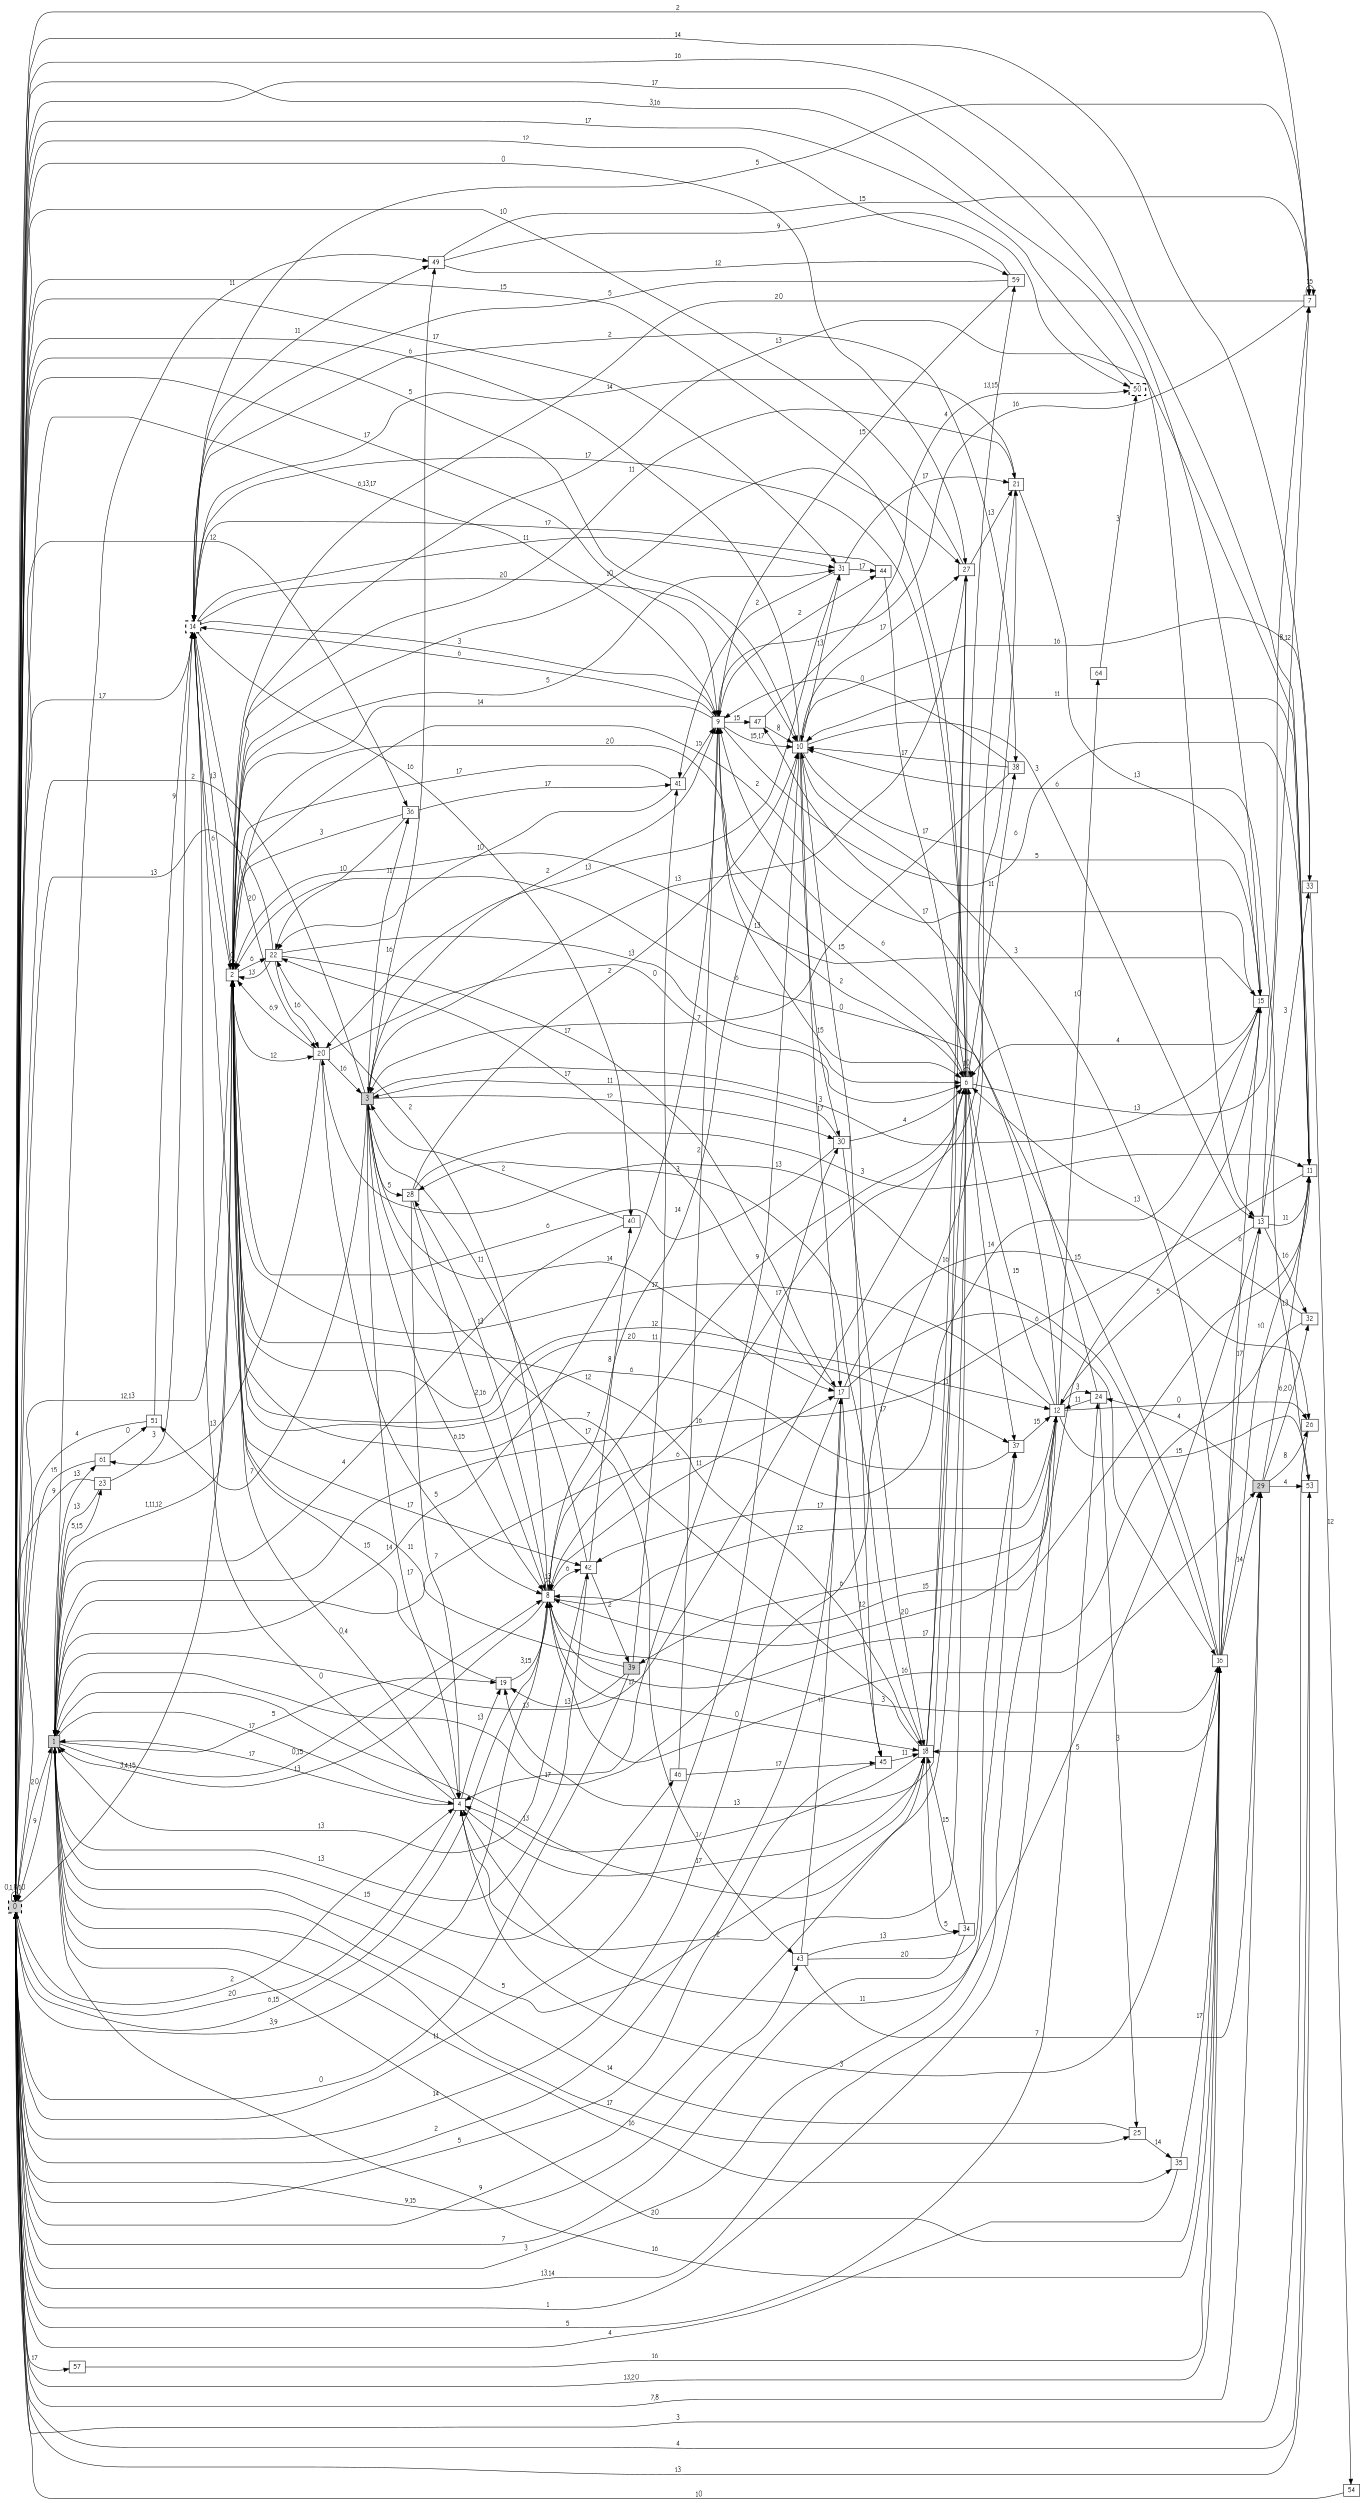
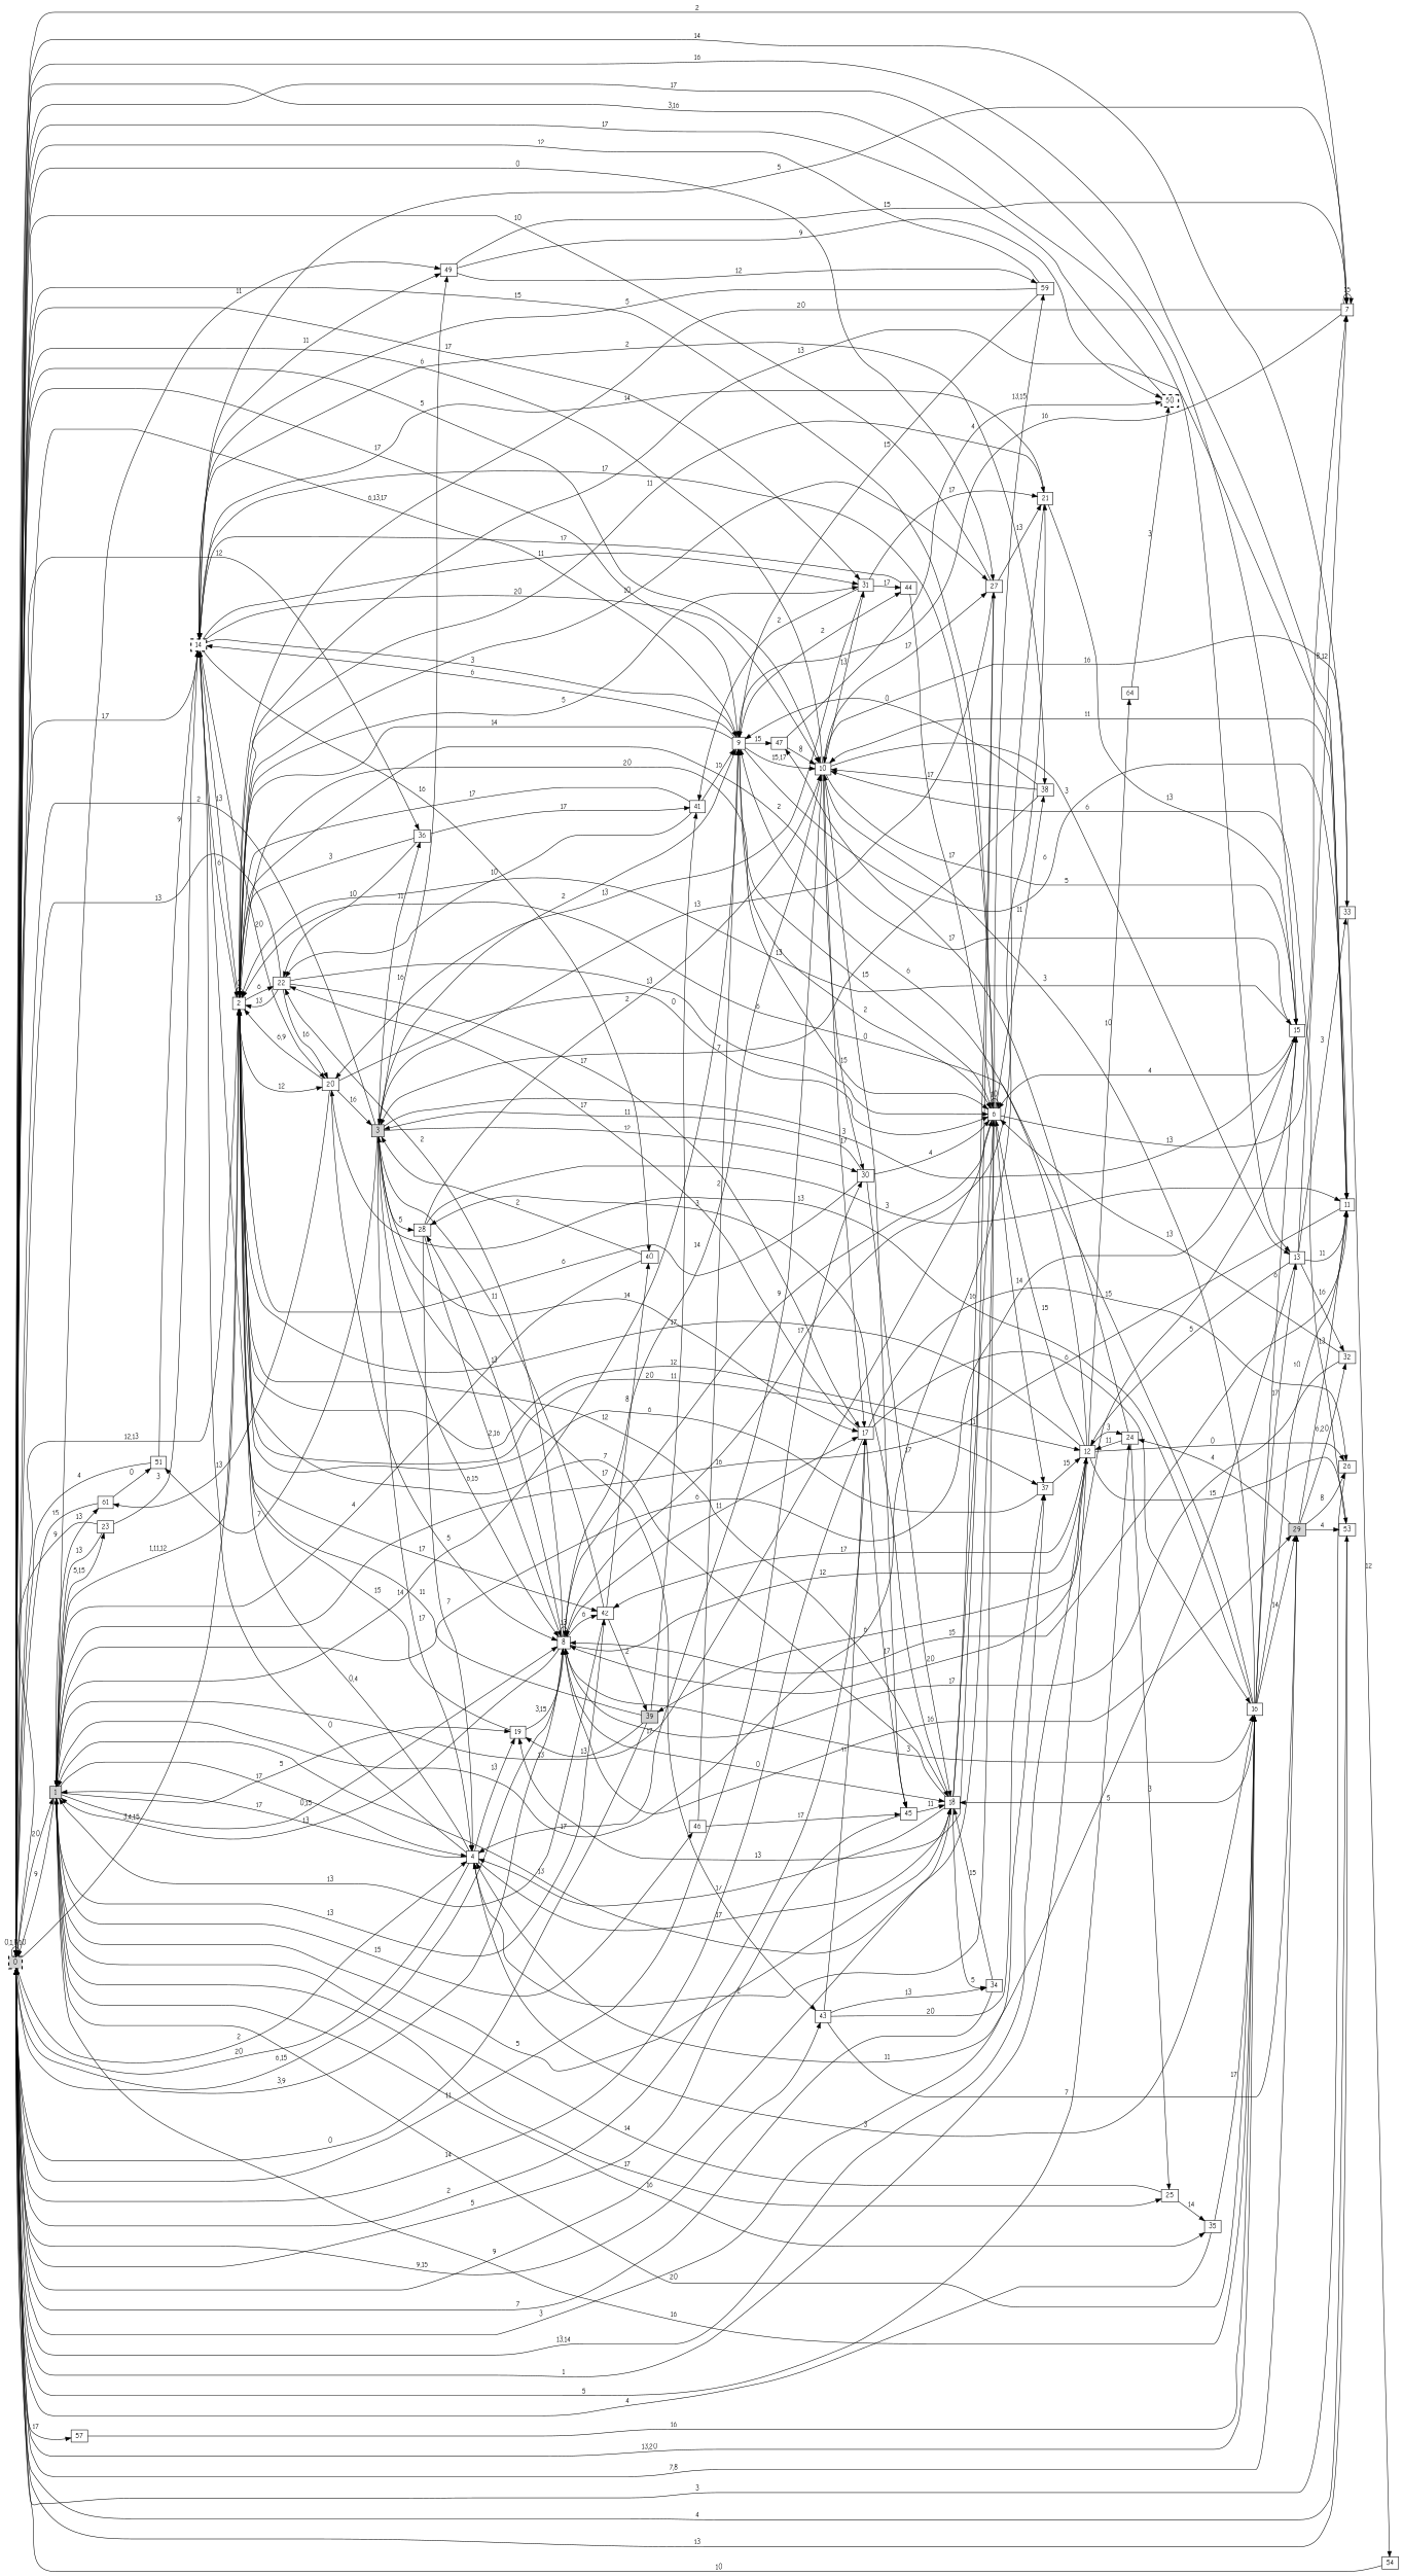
  digraph {
    fontname="Comic Neue"
    rankdir=LR
    node [fontname="Comic Neue" shape=box]
    edge [fontname="Comic Neue"]
    n1 [height=0.1 label=0 style="filled,bold,dashed" width=0.1]
    n2 [height=0.1 label=1 style=filled width=0.1]
    n3 [height=0.1 label=2 width=0.1]
    n4 [height=0.1 label=4 width=0.1]
    n5 [height=0.1 label=7 width=0.1]
    n6 [height=0.1 label=8 width=0.1]
    n7 [height=0.1 label=9 width=0.1]
    n8 [height=0.1 label=10 width=0.1]
    n9 [height=0.1 label=12 width=0.1]
    n10 [height=0.1 label=13 width=0.1]
    n11 [height=0.1 label=14 style="bold,dashed" width=0.1]
    n12 [height=0.1 label=16 width=0.1]
    n13 [height=0.1 label=17 width=0.1]
    n14 [height=0.1 label=24 width=0.1]
    n15 [height=0.1 label=27 width=0.1]
    n16 [height=0.1 label=29 style=filled width=0.1]
    n17 [height=0.1 label=30 width=0.1]
    n18 [height=0.1 label=31 width=0.1]
    n19 [height=0.1 label=33 width=0.1]
    n20 [height=0.1 label=36 width=0.1]
    n21 [height=0.1 label=37 width=0.1]
    n22 [height=0.1 label=43 width=0.1]
    n23 [height=0.1 label=53 width=0.1]
    n24 [height=0.1 label=57 width=0.1]
    n25 [height=0.1 label=6 width=0.1]
    n26 [height=0.1 label=18 width=0.1]
    n27 [height=0.1 label=19 width=0.1]
    n28 [height=0.1 label=21 width=0.1]
    n29 [height=0.1 label=23 width=0.1]
    n30 [height=0.1 label=25 width=0.1]
    n31 [height=0.1 label=35 width=0.1]
    n32 [height=0.1 label=42 width=0.1]
    n33 [height=0.1 label=46 width=0.1]
    n34 [height=0.1 label=49 width=0.1]
    n35 [height=0.1 label=61 width=0.1]
    n36 [height=0.1 label=11 width=0.1]
    n37 [height=0.1 label=15 width=0.1]
    n38 [height=0.1 label=20 width=0.1]
    n39 [height=0.1 label=22 width=0.1]
    n40 [height=0.1 label=28 width=0.1]
    n41 [height=0.1 label=44 width=0.1]
    n42 [height=0.1 label=47 width=0.1]
    n43 [height=0.1 label=45 width=0.1]
    n44 [height=0.1 label=26 width=0.1]
    n45 [height=0.1 label=39 style=filled width=0.1]
    n46 [height=0.1 label=64 width=0.1]
    n47 [height=0.1 label=32 width=0.1]
    n48 [height=0.1 label=38 width=0.1]
    n49 [height=0.1 label=40 width=0.1]
    n50 [height=0.1 label=3 style=filled width=0.1]
    n51 [height=0.1 label=41 width=0.1]
    n52 [height=0.1 label=54 width=0.1]
    n53 [height=0.1 label=34 width=0.1]
    n54 [height=0.1 label=59 width=0.1]
    n55 [height=0.1 label=50 style="bold,dashed" width=0.1]
    n56 [height=0.1 label=51 width=0.1]
    n1 -> n1 [label="0,1,8,10"]
    n1 -> n2 [label=20]
    n1 -> n3 [label="3,4,15"]
    n1 -> n4 [label=2]
    n1 -> n5 [label=2]
    n1 -> n6 [label="6,15"]
    n1 -> n7 [label=17]
    n1 -> n8 [label=5]
    n1 -> n9 [label="13,14"]
    n1 -> n10 [label="3,16"]
    n1 -> n11 [label="1,7"]
    n1 -> n12 [label="13,20"]
    n1 -> n13 [label=2]
    n1 -> n14 [label=5]
    n1 -> n15 [label=0]
    n1 -> n16 [label="7,8"]
    n1 -> n17 [label=11]
    n1 -> n18 [label=17]
    n1 -> n19 [label=14]
    n1 -> n20 [label=12]
    n1 -> n21 [label=3]
    n1 -> n22 [label="9,15"]
    n1 -> n23 [label=4]
    n1 -> n24 [label=17]
    n2 -> n1 [label=9]
    n2 -> n4 [label=17]
    n2 -> n6 [label="0,15"]
    n2 -> n7 [label=14]
    n2 -> n12 [label=20]
    n2 -> n25 [label=13]
    n2 -> n26 [label=5]
    n2 -> n27 [label=5]
    n2 -> n28 [label=17]
    n2 -> n29 [label="5,15"]
    n2 -> n30 [label=17]
    n2 -> n31 [label=16]
    n2 -> n32 [label=13]
    n2 -> n33 [label=15]
    n2 -> n34 [label=11]
    n2 -> n35 [label=13]
    n3 -> n1 [label="12,13"]
    n3 -> n2 [label="1,11,12"]
    n3 -> n3 [label=0]
    n3 -> n9 [label=12]
    n3 -> n11 [label=13]
    n3 -> n15 [label=10]
    n3 -> n18 [label=5]
    n3 -> n21 [label=20]
    n3 -> n25 [label=20]
    n3 -> n26 [label=12]
    n3 -> n28 [label=11]
    n3 -> n32 [label=17]
    n3 -> n36 [label=13]
    n3 -> n37 [label=13]
    n3 -> n38 [label=12]
    n3 -> n39 [label=6]
    n4 -> n1 [label=20]
    n4 -> n2 [label=17]
    n4 -> n3 [label="0,4"]
    n4 -> n11 [label=0]
    n4 -> n26 [label=17]
    n4 -> n27 [label=13]
    n5 -> n3 [label=20]
    n5 -> n5 [label=15]
    n5 -> n7 [label=16]
    n5 -> n11 [label=5]
    n6 -> n1 [label="3,9"]
    n6 -> n2 [label=13]
    n6 -> n6 [label=13]
    n6 -> n8 [label=14]
    n6 -> n9 [label=12]
    n6 -> n12 [label=3]
    n6 -> n13 [label=11]
    n6 -> n16 [label=16]
    n6 -> n26 [label=0]
    n6 -> n32 [label=6]
    n6 -> n39 [label=2]
    n6 -> n40 [label=13]
    n7 -> n1 [label="6,13,17"]
    n7 -> n3 [label=14]
    n7 -> n8 [label="15,17"]
    n7 -> n11 [label=6]
    n7 -> n25 [label=2]
    n7 -> n36 [label=6]
    n7 -> n41 [label=2]
    n7 -> n42 [label=15]
    n8 -> n1 [label=6]
    n8 -> n4 [label=17]
    n8 -> n10 [label=3]
    n8 -> n13 [label=17]
    n8 -> n15 [label=17]
    n8 -> n17 [label=15]
    n8 -> n18 [label=13]
    n8 -> n37 [label=5]
    n8 -> n43 [label=0]
    n9 -> n1 [label=1]
    n9 -> n3 [label=17]
    n9 -> n7 [label=6]
    n9 -> n14 [label=3]
    n9 -> n23 [label=15]
    n9 -> n25 [label=15]
    n9 -> n32 [label=17]
    n9 -> n44 [label=0]
    n9 -> n45 [label=6]
    n9 -> n46 [label=10]
    n10 -> n4 [label=11]
    n10 -> n5 [label="8,12"]
    n10 -> n9 [label=5]
    n10 -> n19 [label=3]
    n10 -> n36 [label=11]
    n10 -> n47 [label=16]
    n11 -> n3 [label=6]
    n11 -> n7 [label=3]
    n11 -> n8 [label=20]
    n11 -> n18 [label=11]
    n11 -> n34 [label=11]
    n11 -> n38 [label=20]
    n11 -> n48 [label=2]
    n11 -> n49 [label=16]
    n12 -> n2 [label=16]
    n12 -> n3 [label=6]
    n12 -> n4 [label=3]
    n12 -> n8 [label=3]
    n12 -> n10 [label=17]
    n12 -> n16 [label=14]
    n12 -> n26 [label=5]
    n12 -> n36 [label=10]
    n12 -> n37 [label=6]
    n12 -> n38 [label=13]
    n13 -> n1 [label=14]
    n13 -> n12 [label=6]
    n13 -> n39 [label=17]
-   n13 -> n43 [label=12]
+   n13 -> n43 [label=17]
    n13 -> n44 [label=15]
    n14 -> n9 [label=11]
    n14 -> n30 [label=3]
    n14 -> n42 [label=17]
    n15 -> n1 [label=10]
    n15 -> n27 [label=13]
    n15 -> n28 [label=13]
    n15 -> n50 [label=13]
    n16 -> n14 [label=4]
    n16 -> n23 [label=4]
    n16 -> n36 [label=13]
    n16 -> n44 [label=8]
    n16 -> n47 [label="6,20"]
    n17 -> n3 [label=6]
    n17 -> n25 [label=4]
    n17 -> n26 [label=17]
    n17 -> n50 [label=11]
    n18 -> n28 [label=17]
    n18 -> n38 [label=13]
    n18 -> n41 [label=17]
    n18 -> n51 [label=2]
    n19 -> n8 [label=16]
    n19 -> n52 [label=12]
    n20 -> n3 [label=3]
    n20 -> n39 [label=10]
    n20 -> n51 [label=17]
    n21 -> n3 [label=6]
    n21 -> n9 [label=15]
    n22 -> n13 [label=11]
    n22 -> n16 [label=7]
    n22 -> n21 [label=20]
    n22 -> n53 [label=13]
    n23 -> n1 [label=13]
    n23 -> n8 [label=6]
    n24 -> n12 [label=16]
    n25 -> n1 [label=15]
    n25 -> n2 [label=13]
    n25 -> n4 [label=2]
    n25 -> n5 [label=13]
    n25 -> n6 [label=9]
    n25 -> n7 [label=15]
    n25 -> n11 [label=17]
    n25 -> n21 [label=14]
    n25 -> n25 [label=10]
    n25 -> n48 [label=11]
    n25 -> n54 [label="13,15"]
    n26 -> n1 [label=9]
    n26 -> n3 [label=7]
    n26 -> n4 [label=17]
    n26 -> n15 [label=16]
    n26 -> n25 [label=11]
    n26 -> n40 [label=3]
    n26 -> n53 [label=5]
    n27 -> n3 [label=15]
    n27 -> n6 [label="3,15"]
    n28 -> n6 [label=17]
    n28 -> n11 [label=14]
    n28 -> n37 [label=13]
    n29 -> n1 [label=9]
    n29 -> n2 [label=13]
    n29 -> n11 [label=3]
    n30 -> n2 [label=14]
    n30 -> n31 [label=14]
    n31 -> n1 [label=4]
    n31 -> n12 [label=17]
    n32 -> n2 [label=13]
    n32 -> n45 [label=2]
    n32 -> n49 [label=8]
    n32 -> n50 [label=11]
    n33 -> n7 [label=2]
    n33 -> n43 [label=17]
    n34 -> n5 [label=15]
    n34 -> n54 [label=12]
    n34 -> n55 [label=9]
    n35 -> n1 [label=15]
    n35 -> n56 [label=0]
    n36 -> n1 [label=16]
    n36 -> n2 [label=16]
    n36 -> n6 [label=15]
    n36 -> n8 [label=11]
    n37 -> n1 [label=17]
    n37 -> n2 [label=6]
    n37 -> n3 [label=2]
    n37 -> n6 [label=20]
    n37 -> n25 [label=4]
    n38 -> n3 [label="6,9"]
    n38 -> n6 [label=5]
    n38 -> n25 [label=0]
    n38 -> n35 [label=13]
    n38 -> n50 [label=16]
    n39 -> n1 [label=13]
    n39 -> n3 [label=13]
    n39 -> n13 [label=17]
    n39 -> n25 [label=13]
    n39 -> n38 [label=16]
    n40 -> n4 [label=7]
    n40 -> n6 [label="2,16"]
    n40 -> n8 [label=2]
    n40 -> n36 [label=3]
    n41 -> n11 [label=17]
    n41 -> n25 [label=17]
    n42 -> n8 [label=8]
    n42 -> n55 [label=4]
    n43 -> n1 [label=5]
    n43 -> n26 [label=11]
    n44 -> n1 [label=3]
    n45 -> n1 [label=0]
    n45 -> n11 [label=11]
    n45 -> n27 [label=13]
    n45 -> n51 [label=11]
    n46 -> n55 [label=3]
    n47 -> n6 [label=17]
    n47 -> n25 [label=13]
    n48 -> n7 [label=0]
    n48 -> n8 [label=17]
    n48 -> n50 [label=7]
    n49 -> n2 [label=4]
    n49 -> n50 [label=2]
    n50 -> n1 [label=2]
    n50 -> n4 [label=17]
    n50 -> n6 [label="6,15"]
    n50 -> n7 [label=2]
    n50 -> n13 [label=14]
    n50 -> n17 [label=12]
    n50 -> n20 [label=11]
    n50 -> n22 [label=17]
    n50 -> n34 [label=16]
    n50 -> n37 [label=3]
    n50 -> n40 [label=5]
    n50 -> n56 [label=7]
    n51 -> n3 [label=17]
    n51 -> n7 [label=15]
    n51 -> n39 [label=10]
    n52 -> n1 [label=10]
    n53 -> n1 [label=7]
    n53 -> n26 [label=15]
    n54 -> n1 [label=12]
    n54 -> n7 [label=15]
    n54 -> n11 [label=5]
    n55 -> n1 [label=17]
    n56 -> n1 [label=4]
    n56 -> n11 [label=9]
  }
